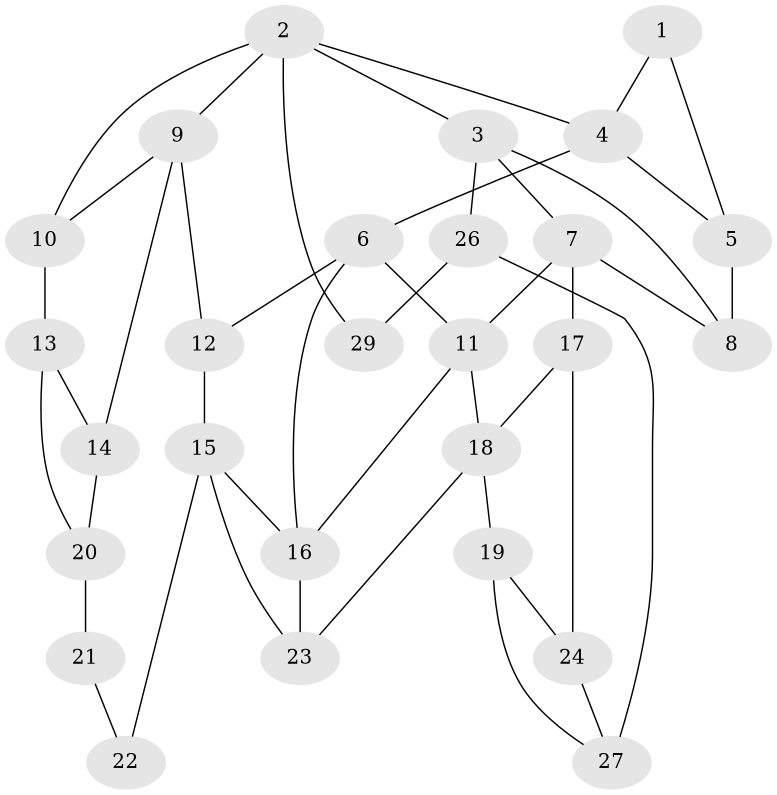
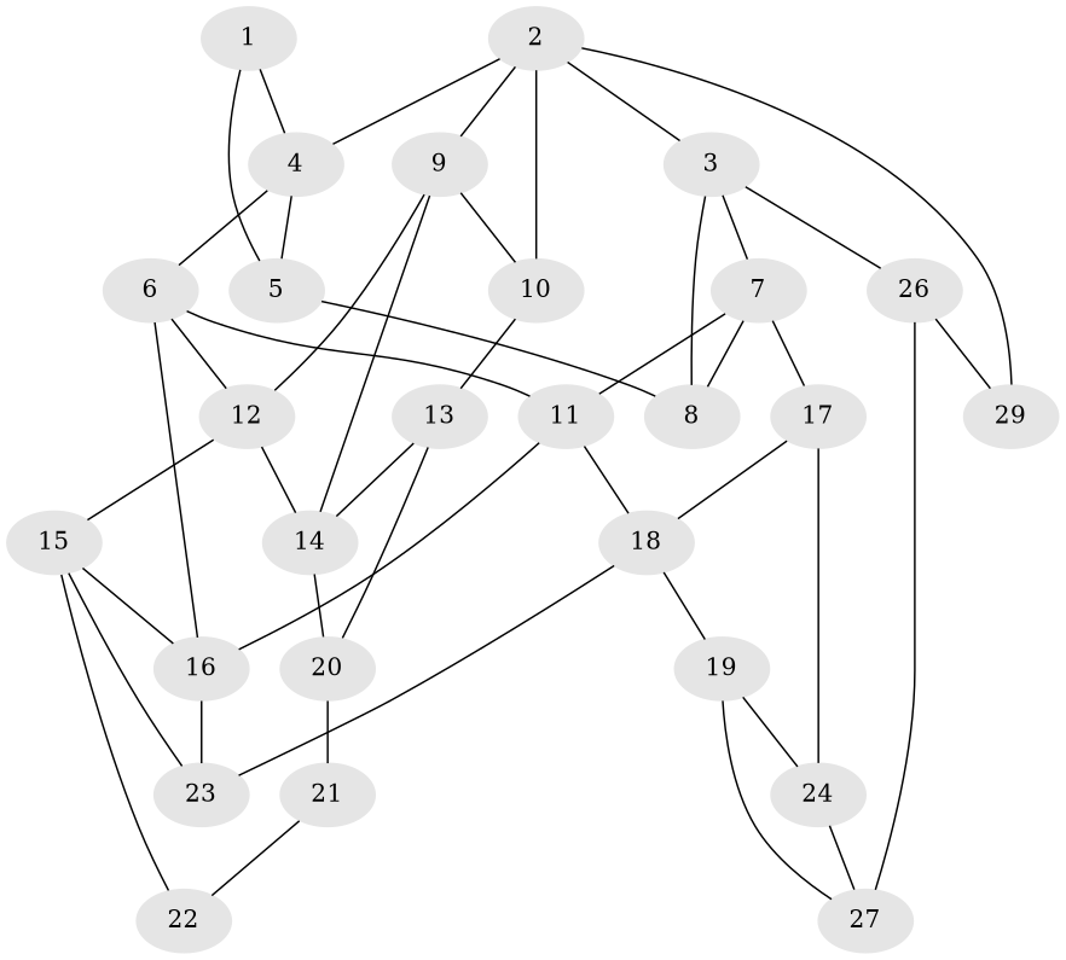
  graph {
    node [color=gray90 style=filled]
    edge [weight=1.0]
    1
    4
    5
    6
    8
    2
    3
    9
    10
    29
    7
    26
    12
    14
    13
    11
    17
    27
    16
    18
    15
    23
    24
    20
    19
    22
    21
    1 -- 4
    1 -- 5
    4 -- 5
    4 -- 6
    5 -- 8 [weight=2.0]
    6 -- 12
    6 -- 11
    6 -- 16
    2 -- 4
    2 -- 3
    2 -- 9
    2 -- 10
    2 -- 29
    3 -- 8
    3 -- 7
    3 -- 26
    9 -- 10
    9 -- 12
    9 -- 14
    10 -- 13
    7 -- 8
    7 -- 11
    7 -- 17
    26 -- 29
    26 -- 27 [weight=2.0]
+   12 -- 14
    12 -- 15
    14 -- 20
    13 -- 14
    13 -- 20
    11 -- 16
    11 -- 18
    17 -- 18
    17 -- 24 [weight=2.0]
    16 -- 23
    18 -- 23
    18 -- 19
    15 -- 16
    15 -- 23
    15 -- 22
    24 -- 27
    20 -- 21 [weight=2.0]
    19 -- 27
    19 -- 24
    21 -- 22
  }
